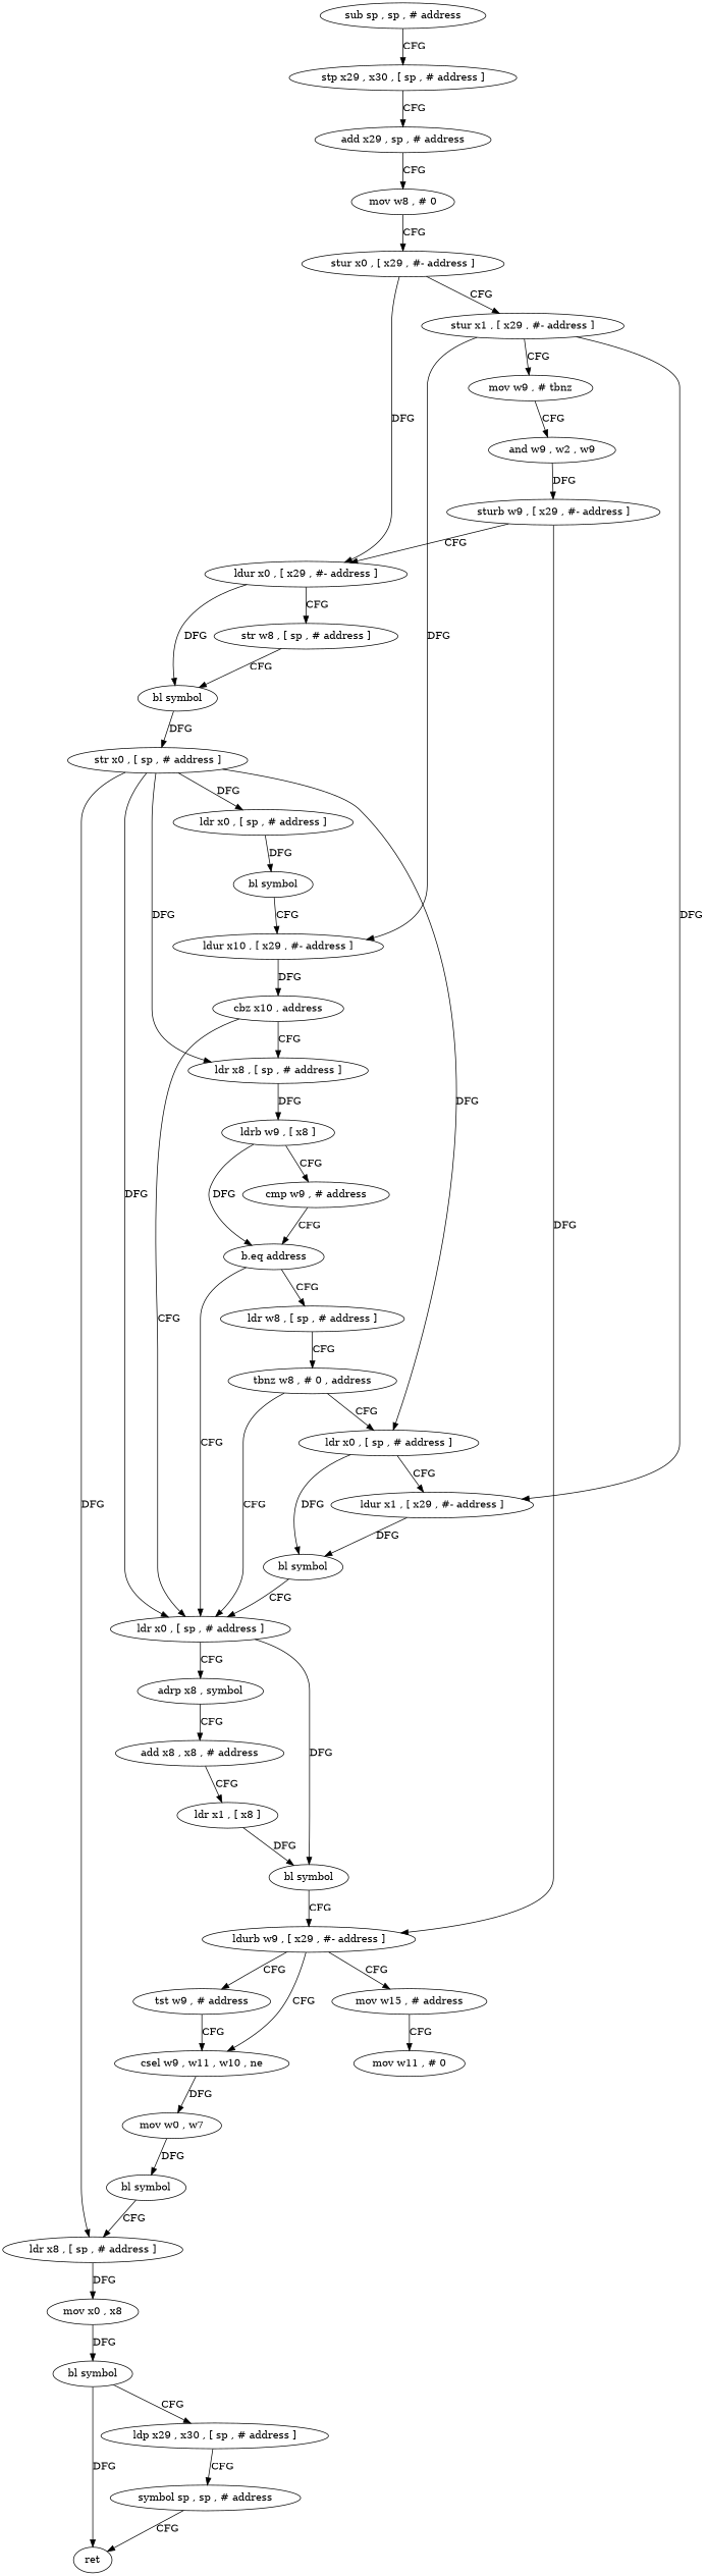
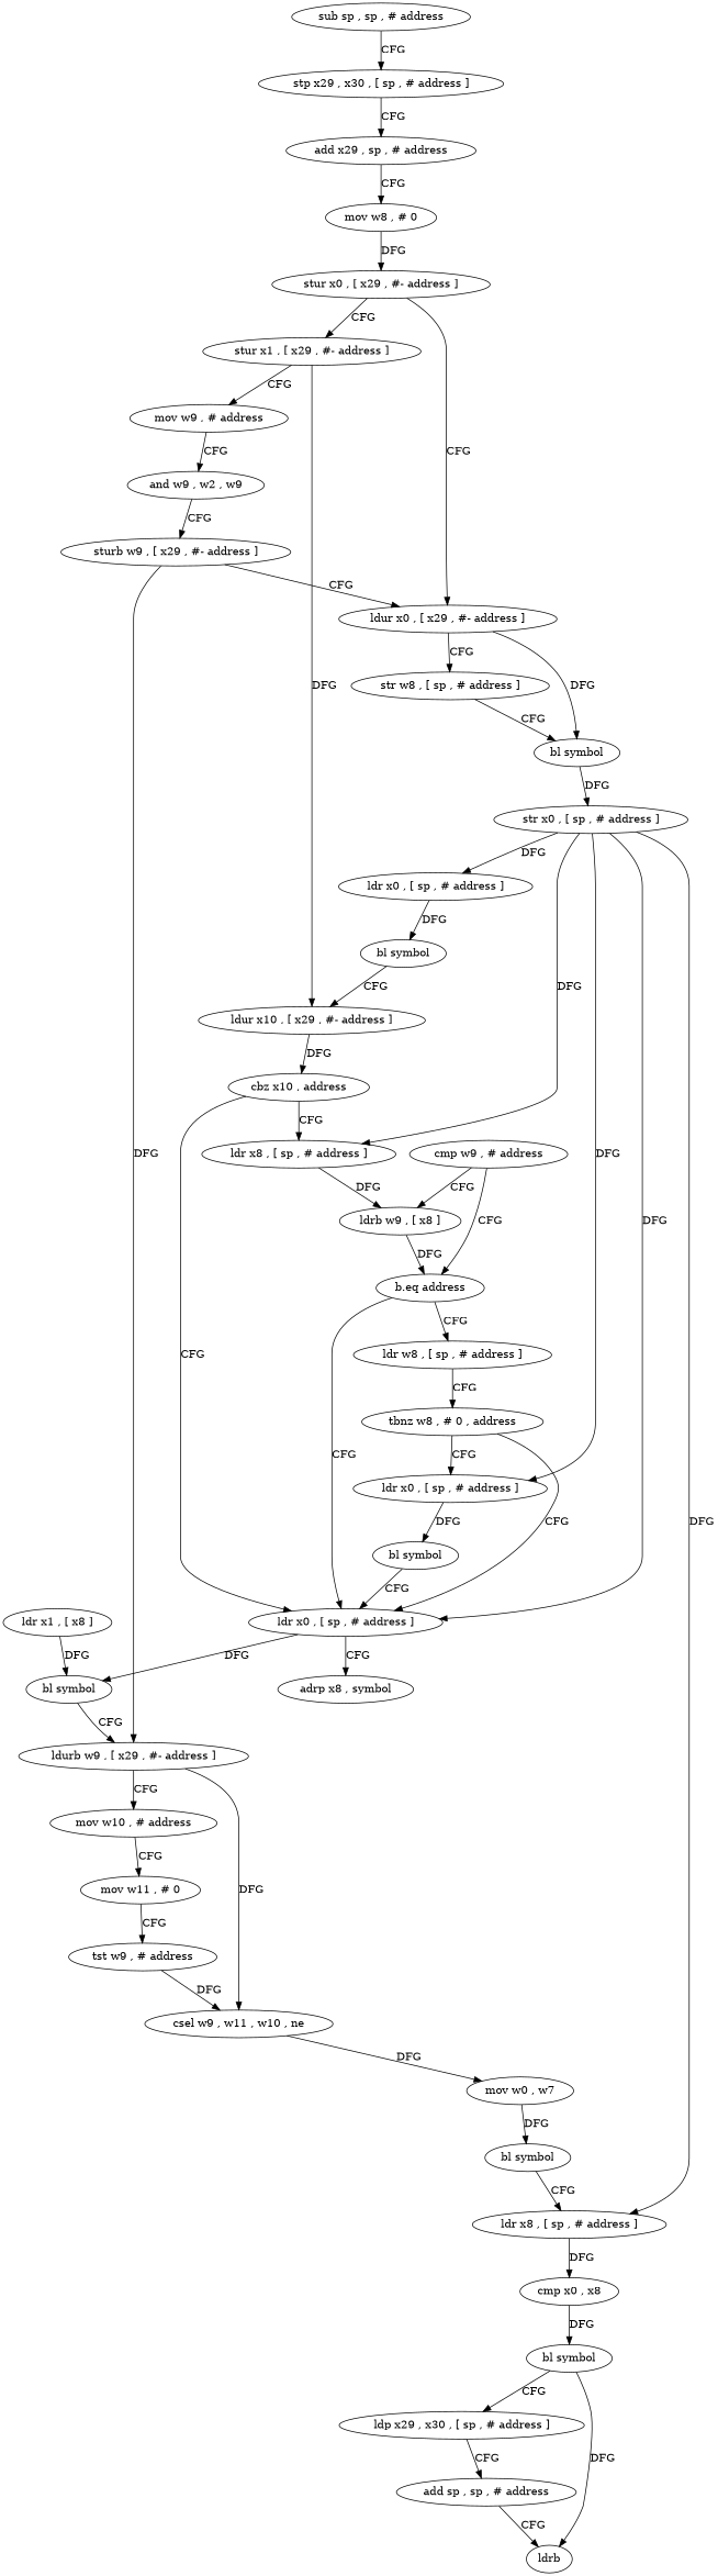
  digraph {
    n1 [label="sub sp , sp , # address"]
    n2 [label="stp x29 , x30 , [ sp , # address ]"]
    n3 [label="add x29 , sp , # address"]
    n4 [label="mov w8 , # 0"]
    n5 [label="stur x0 , [ x29 , #- address ]"]
    n6 [label="stur x1 , [ x29 , #- address ]"]
    n7 [label="ldur x0 , [ x29 , #- address ]"]
-   n8 [label="mov w9 , # tbnz"]
+   n8 [label="mov w9 , # address"]
    n9 [label="ldur x10 , [ x29 , #- address ]"]
-   n10 [label="ldur x1 , [ x29 , #- address ]"]
    n11 [label="str w8 , [ sp , # address ]"]
    n12 [label="bl symbol"]
    n13 [label="and w9 , w2 , w9"]
    n14 [label="cbz x10 , address"]
    n15 [label="bl symbol"]
    n16 [label="sturb w9 , [ x29 , #- address ]"]
    n17 [label="ldurb w9 , [ x29 , #- address ]"]
-   n18 [label="mov w15 , # address"]
+   n18 [label="mov w10 , # address"]
    n19 [label="csel w9 , w11 , w10 , ne"]
    n20 [label="str x0 , [ sp , # address ]"]
    n21 [label="ldr x0 , [ sp , # address ]"]
    n22 [label="ldr x0 , [ sp , # address ]"]
    n23 [label="ldr x8 , [ sp , # address ]"]
    n24 [label="ldr x8 , [ sp , # address ]"]
    n25 [label="ldr x0 , [ sp , # address ]"]
    n26 [label="bl symbol"]
    n27 [label="adrp x8 , symbol"]
    n28 [label="bl symbol"]
    n29 [label="ldrb w9 , [ x8 ]"]
-   n30 [label="mov x0 , x8"]
-   n31 [label="add x8 , x8 , # address"]
+   n30 [label="cmp x0 , x8"]
    n32 [label="cmp w9 , # address"]
    n33 [label="b.eq address"]
    n34 [label="ldr x1 , [ x8 ]"]
    n35 [label="mov w11 , # 0"]
    n36 [label="mov w0 , w7"]
    n37 [label="tst w9 , # address"]
    n38 [label="bl symbol"]
    n39 [label="bl symbol"]
    n40 [label="ldp x29 , x30 , [ sp , # address ]"]
-   n41 [label=ret]
-   n42 [label="symbol sp , sp , # address"]
+   n41 [label=ldrb]
+   n42 [label="add sp , sp , # address"]
    n43 [label="ldr w8 , [ sp , # address ]"]
    n44 [label="tbnz w8 , # 0 , address"]
    n1 -> n2 [label=CFG]
    n2 -> n3 [label=CFG]
    n3 -> n4 [label=CFG]
-   n4 -> n5 [label=CFG]
+   n4 -> n5 [label=DFG]
    n5 -> n6 [label=CFG]
-   n5 -> n7 [label=DFG]
+   n5 -> n7 [label=CFG]
    n6 -> n8 [label=CFG]
    n6 -> n9 [label=DFG]
-   n6 -> n10 [label=DFG]
    n7 -> n11 [label=CFG]
    n7 -> n12 [label=DFG]
    n8 -> n13 [label=CFG]
    n9 -> n14 [label=DFG]
-   n10 -> n15 [label=DFG]
    n11 -> n12 [label=CFG]
    n12 -> n20 [label=DFG]
-   n13 -> n16 [label=DFG]
+   n13 -> n16 [label=CFG]
    n14 -> n22 [label=CFG]
    n14 -> n23 [label=CFG]
    n15 -> n22 [label=CFG]
    n16 -> n7 [label=CFG]
    n16 -> n17 [label=DFG]
    n17 -> n18 [label=CFG]
-   n17 -> n19 [label=CFG]
+   n17 -> n19 [label=DFG]
    n18 -> n35 [label=CFG]
    n19 -> n36 [label=DFG]
    n20 -> n21 [label=DFG]
    n20 -> n22 [label=DFG]
    n20 -> n23 [label=DFG]
    n20 -> n24 [label=DFG]
    n20 -> n25 [label=DFG]
    n21 -> n26 [label=DFG]
    n22 -> n27 [label=CFG]
    n22 -> n28 [label=DFG]
    n23 -> n29 [label=DFG]
    n24 -> n30 [label=DFG]
-   n25 -> n10 [label=CFG]
    n25 -> n15 [label=DFG]
    n26 -> n9 [label=CFG]
-   n27 -> n31 [label=CFG]
    n28 -> n17 [label=CFG]
-   n29 -> n32 [label=CFG]
+   n32 -> n29 [label=CFG]
    n29 -> n33 [label=DFG]
    n30 -> n39 [label=DFG]
-   n31 -> n34 [label=CFG]
    n32 -> n33 [label=CFG]
    n33 -> n22 [label=CFG]
    n33 -> n43 [label=CFG]
    n34 -> n28 [label=DFG]
-   n17 -> n37 [label=CFG]
+   n35 -> n37 [label=CFG]
    n36 -> n38 [label=DFG]
-   n37 -> n19 [label=CFG]
+   n37 -> n19 [label=DFG]
    n38 -> n24 [label=CFG]
    n39 -> n40 [label=CFG]
    n39 -> n41 [label=DFG]
    n40 -> n42 [label=CFG]
    n42 -> n41 [label=CFG]
    n43 -> n44 [label=CFG]
    n44 -> n22 [label=CFG]
    n44 -> n25 [label=CFG]
  }
